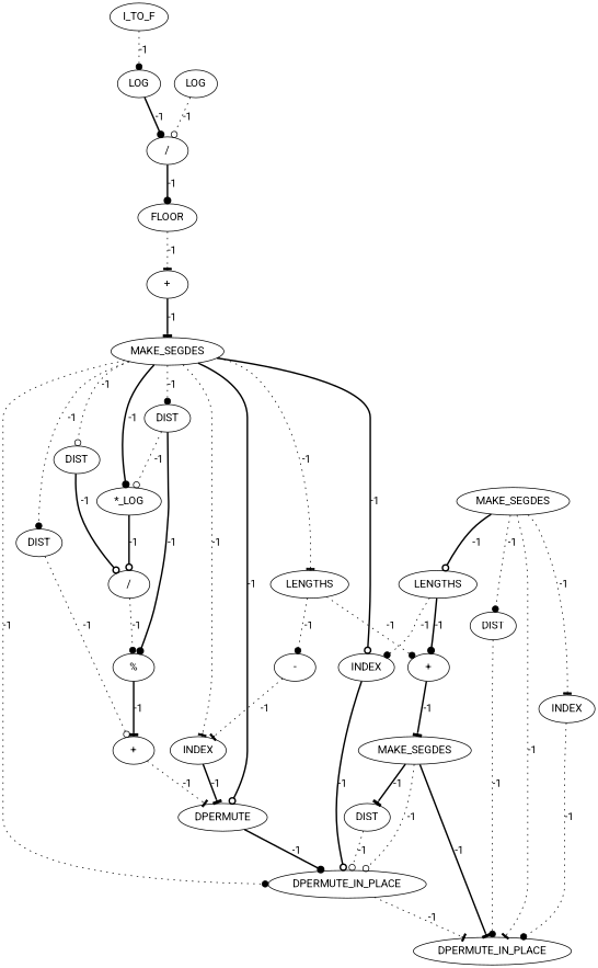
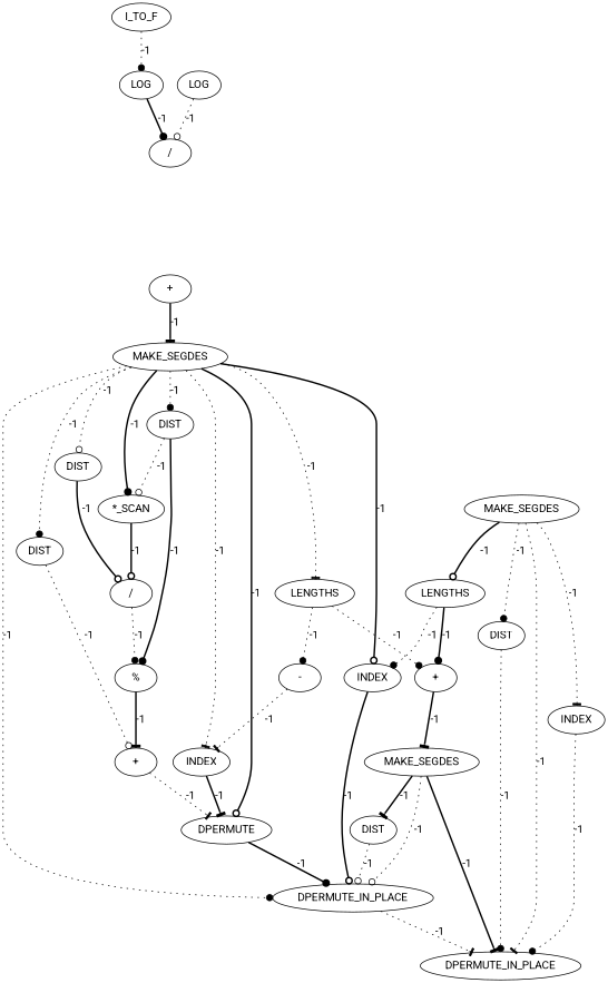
  digraph {
    fontname=Roboto
    node [cost=0 fontname=Roboto]
    edge [arrowhead=dot cost=-1 fontname=Roboto style=dotted]
    n1 [label="%"]
    n2 [label="+"]
    n3 [label=DPERMUTE]
    n4 [label="-"]
    n5 [label=INDEX]
    n6 [label=DPERMUTE_IN_PLACE]
    n7 [label=DPERMUTE_IN_PLACE]
    n8 [label=DIST]
    n9 [label=DIST]
    n10 [label="/"]
    n11 [label=MAKE_SEGDES]
    n12 [label=DIST]
    n13 [label=INDEX]
    n14 [label=DIST]
    n15 [label=LENGTHS]
-   n16 [label="*_LOG"]
+   n16 [label="*_SCAN"]
    n17 [label="+"]
    n18 [label=I_TO_F]
    n19 [label=LOG]
    n20 [label="/"]
-   n21 [label=FLOOR]
    n22 [label="+"]
    n23 [label=MAKE_SEGDES]
    n24 [label=DIST]
    n25 [label=LENGTHS]
    n26 [label=MAKE_SEGDES]
    n27 [label=INDEX]
    n28 [label=LOG]
    n1 -> n2 [arrowhead=tee label=-1 style=bold]
    n2 -> n3 [arrowhead=tee label=-1]
    n3 -> n6 [label=-1 style=bold]
    n4 -> n5 [arrowhead=tee label=-1]
    n5 -> n3 [arrowhead=tee label=-1 style=bold]
    n6 -> n7 [arrowhead=tee label=-1]
    n8 -> n6 [arrowhead=odot label=-1]
    n9 -> n10 [arrowhead=odot label=-1 style=bold]
    n10 -> n1 [label=-1]
    n11 -> n3 [arrowhead=odot label=-1 style=bold]
    n11 -> n5 [arrowhead=tee label=-1]
    n11 -> n6 [label=-1]
    n11 -> n9 [arrowhead=odot label=-1]
    n11 -> n12 [label=-1]
    n11 -> n13 [arrowhead=odot label=-1 style=bold]
    n11 -> n14 [label=-1]
    n11 -> n15 [arrowhead=tee label=-1]
    n11 -> n16 [label=-1 style=bold]
    n12 -> n2 [arrowhead=odot label=-1]
    n13 -> n6 [arrowhead=odot label=-1 style=bold]
    n14 -> n1 [label=-1 style=bold]
    n14 -> n16 [arrowhead=odot label=-1]
    n15 -> n4 [label=-1]
    n15 -> n17 [label=-1]
    n16 -> n10 [arrowhead=odot label=-1 style=bold]
    n17 -> n23 [arrowhead=tee label=-1 style=bold]
    n18 -> n19 [label=-1]
    n19 -> n20 [label=-1 style=bold]
-   n20 -> n21 [label=-1 style=bold]
-   n21 -> n22 [arrowhead=tee label=-1]
    n22 -> n11 [arrowhead=tee label=-1 style=bold]
    n23 -> n6 [arrowhead=odot label=-1]
    n23 -> n7 [arrowhead=tee label=-1 style=bold]
    n23 -> n8 [arrowhead=tee label=-1 style=bold]
    n24 -> n7 [label=-1]
    n25 -> n13 [label=-1]
    n25 -> n17 [label=-1 style=bold]
    n26 -> n7 [arrowhead=tee label=-1]
    n26 -> n24 [label=-1]
    n26 -> n25 [arrowhead=odot label=-1 style=bold]
    n26 -> n27 [arrowhead=tee label=-1]
    n27 -> n7 [label=-1]
    n28 -> n20 [arrowhead=odot label=-1]
  }
